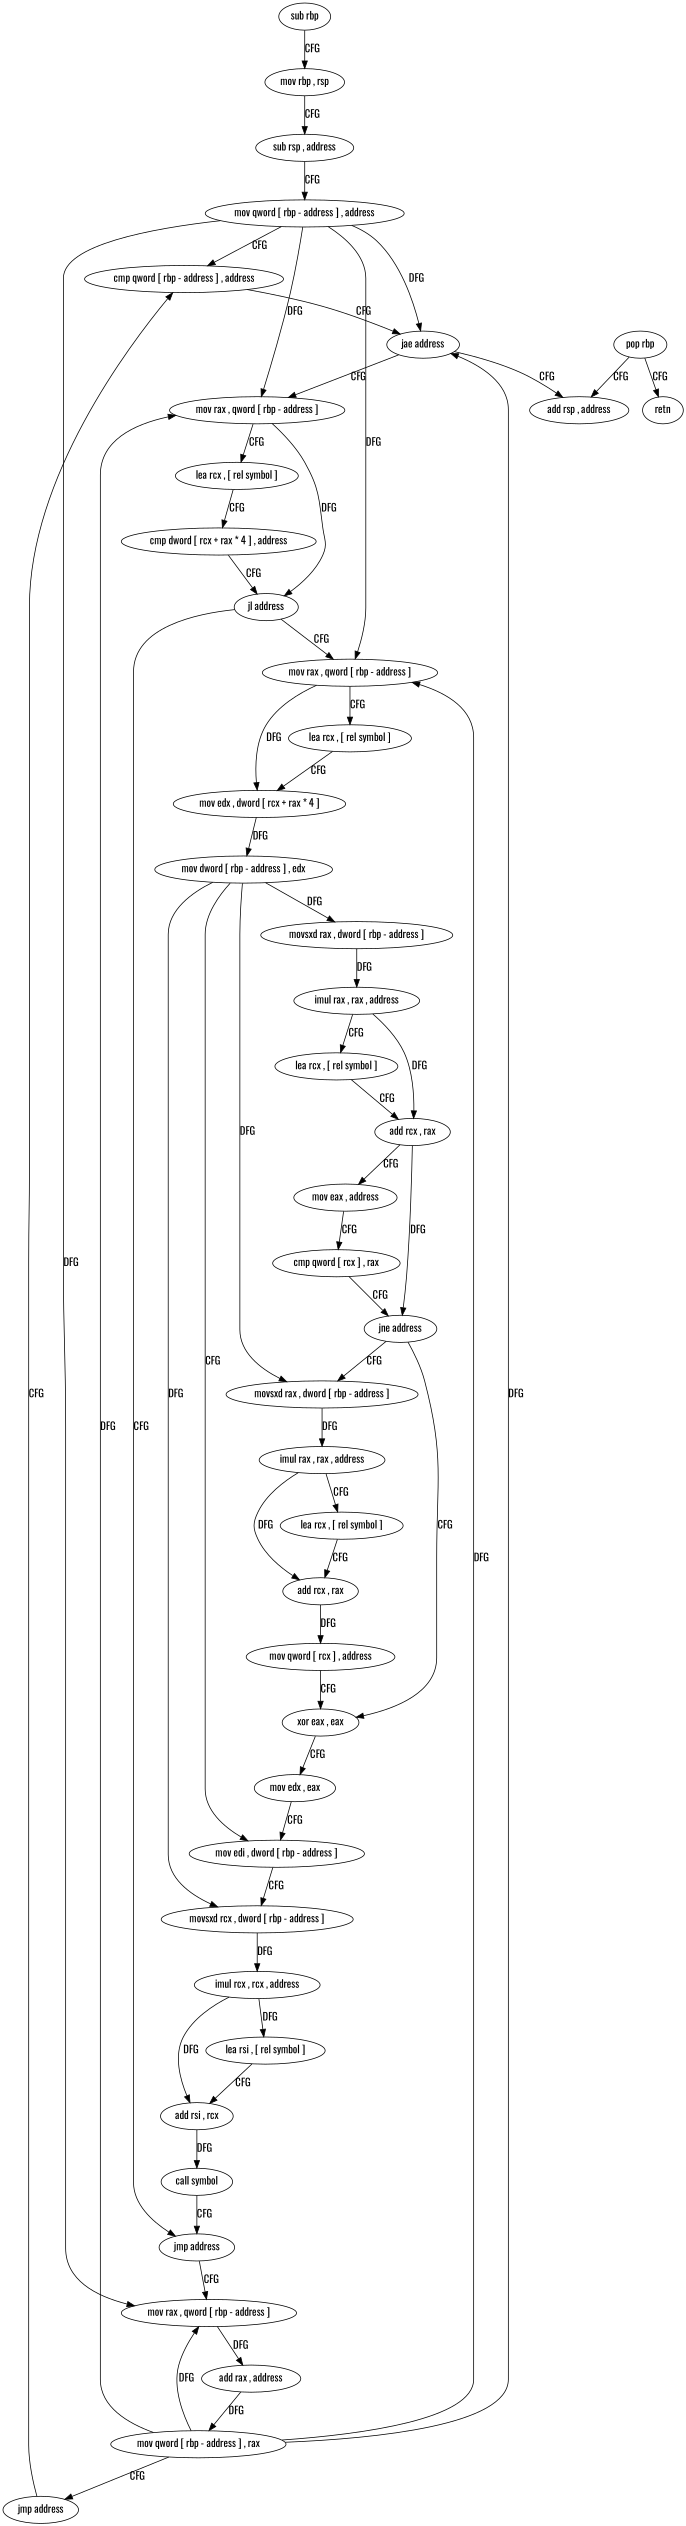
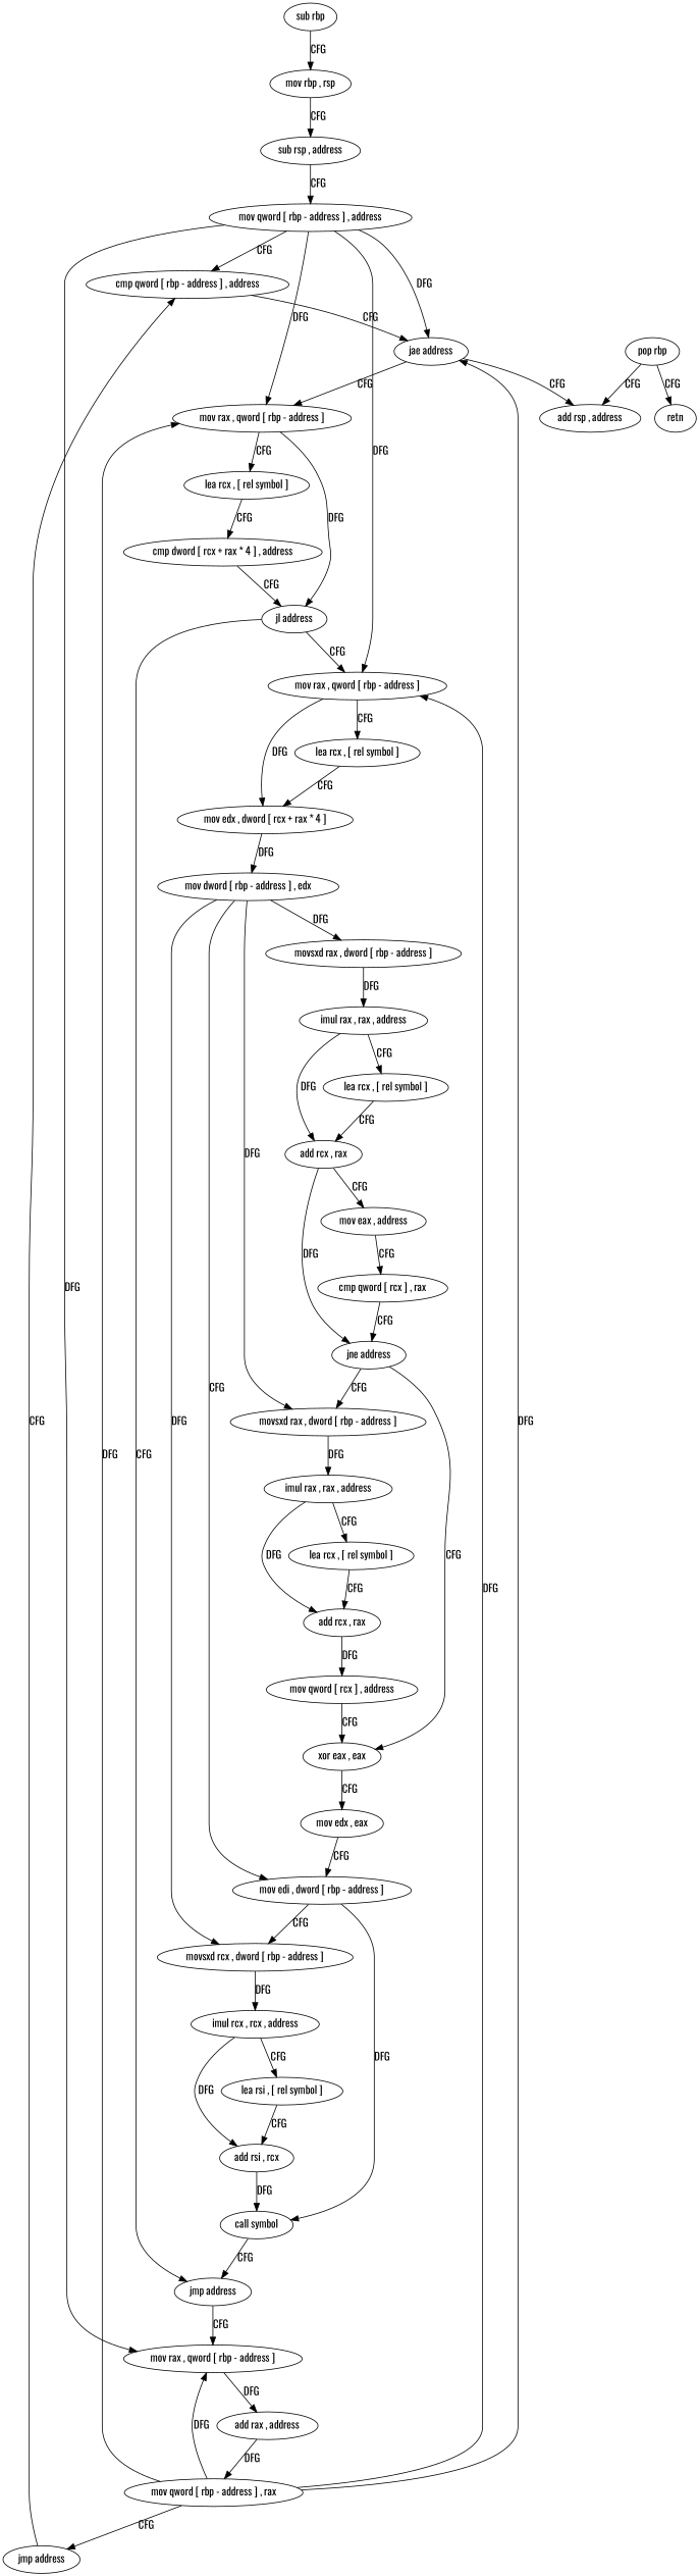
  digraph {
    fontname=Oswald
    node [fontname=Oswald]
    edge [fontname=Oswald]
    n1 [label="sub rbp"]
    n2 [label="mov rbp , rsp"]
    n3 [label="sub rsp , address"]
    n4 [label="mov qword [ rbp - address ] , address"]
    n5 [label="cmp qword [ rbp - address ] , address"]
    n6 [label="mov rax , qword [ rbp - address ]"]
    n7 [label="mov rax , qword [ rbp - address ]"]
    n8 [label="mov rax , qword [ rbp - address ]"]
    n9 [label="jae address"]
    n10 [label="lea rcx , [ rel symbol ]"]
    n11 [label="jl address"]
    n12 [label="lea rcx , [ rel symbol ]"]
    n13 [label="mov edx , dword [ rcx + rax * 4 ]"]
    n14 [label="add rax , address"]
    n15 [label="add rsp , address"]
    n16 [label="pop rbp"]
    n17 [label=retn]
    n18 [label="cmp dword [ rcx + rax * 4 ] , address"]
    n19 [label="jmp address"]
    n20 [label="mov dword [ rbp - address ] , edx"]
    n21 [label="mov qword [ rbp - address ] , rax"]
    n22 [label="movsxd rax , dword [ rbp - address ]"]
    n23 [label="movsxd rax , dword [ rbp - address ]"]
    n24 [label="mov edi , dword [ rbp - address ]"]
    n25 [label="movsxd rcx , dword [ rbp - address ]"]
    n26 [label="imul rax , rax , address"]
    n27 [label="imul rax , rax , address"]
    n28 [label="call symbol"]
    n29 [label="imul rcx , rcx , address"]
    n30 [label="lea rcx , [ rel symbol ]"]
    n31 [label="add rcx , rax"]
    n32 [label="mov eax , address"]
    n33 [label="jne address"]
    n34 [label="cmp qword [ rcx ] , rax"]
    n35 [label="xor eax , eax"]
    n36 [label="mov edx , eax"]
    n37 [label="lea rcx , [ rel symbol ]"]
    n38 [label="add rcx , rax"]
    n39 [label="jmp address"]
    n40 [label="lea rsi , [ rel symbol ]"]
    n41 [label="add rsi , rcx"]
    n42 [label="mov qword [ rcx ] , address"]
    n1 -> n2 [label=CFG]
    n2 -> n3 [label=CFG]
    n3 -> n4 [label=CFG]
    n4 -> n5 [label=CFG]
    n4 -> n6 [label=DFG]
    n4 -> n7 [label=DFG]
    n4 -> n8 [label=DFG]
    n4 -> n9 [label=DFG]
    n5 -> n9 [label=CFG]
    n6 -> n10 [label=CFG]
    n6 -> n11 [label=DFG]
    n7 -> n12 [label=CFG]
    n7 -> n13 [label=DFG]
    n8 -> n14 [label=DFG]
    n9 -> n6 [label=CFG]
    n9 -> n15 [label=CFG]
    n10 -> n18 [label=CFG]
    n11 -> n7 [label=CFG]
    n11 -> n19 [label=CFG]
    n12 -> n13 [label=CFG]
    n13 -> n20 [label=DFG]
    n14 -> n21 [label=DFG]
    n16 -> n15 [label=CFG]
    n16 -> n17 [label=CFG]
    n18 -> n11 [label=CFG]
    n19 -> n8 [label=CFG]
    n20 -> n22 [label=DFG]
    n20 -> n23 [label=DFG]
    n20 -> n24 [label=CFG]
    n20 -> n25 [label=DFG]
    n21 -> n6 [label=DFG]
    n21 -> n7 [label=DFG]
    n21 -> n8 [label=DFG]
    n21 -> n9 [label=DFG]
    n21 -> n39 [label=CFG]
    n22 -> n26 [label=DFG]
    n23 -> n27 [label=DFG]
    n24 -> n25 [label=CFG]
+   n24 -> n28 [label=DFG]
    n25 -> n29 [label=DFG]
    n26 -> n30 [label=CFG]
    n26 -> n31 [label=DFG]
    n27 -> n37 [label=CFG]
    n27 -> n38 [label=DFG]
    n28 -> n19 [label=CFG]
-   n29 -> n40 [label=DFG]
+   n29 -> n40 [label=CFG]
    n29 -> n41 [label=DFG]
    n30 -> n31 [label=CFG]
    n31 -> n32 [label=CFG]
    n31 -> n33 [label=DFG]
    n32 -> n34 [label=CFG]
    n33 -> n23 [label=CFG]
    n33 -> n35 [label=CFG]
    n34 -> n33 [label=CFG]
    n35 -> n36 [label=CFG]
    n36 -> n24 [label=CFG]
    n37 -> n38 [label=CFG]
    n38 -> n42 [label=DFG]
    n39 -> n5 [label=CFG]
    n40 -> n41 [label=CFG]
    n41 -> n28 [label=DFG]
    n42 -> n35 [label=CFG]
  }
